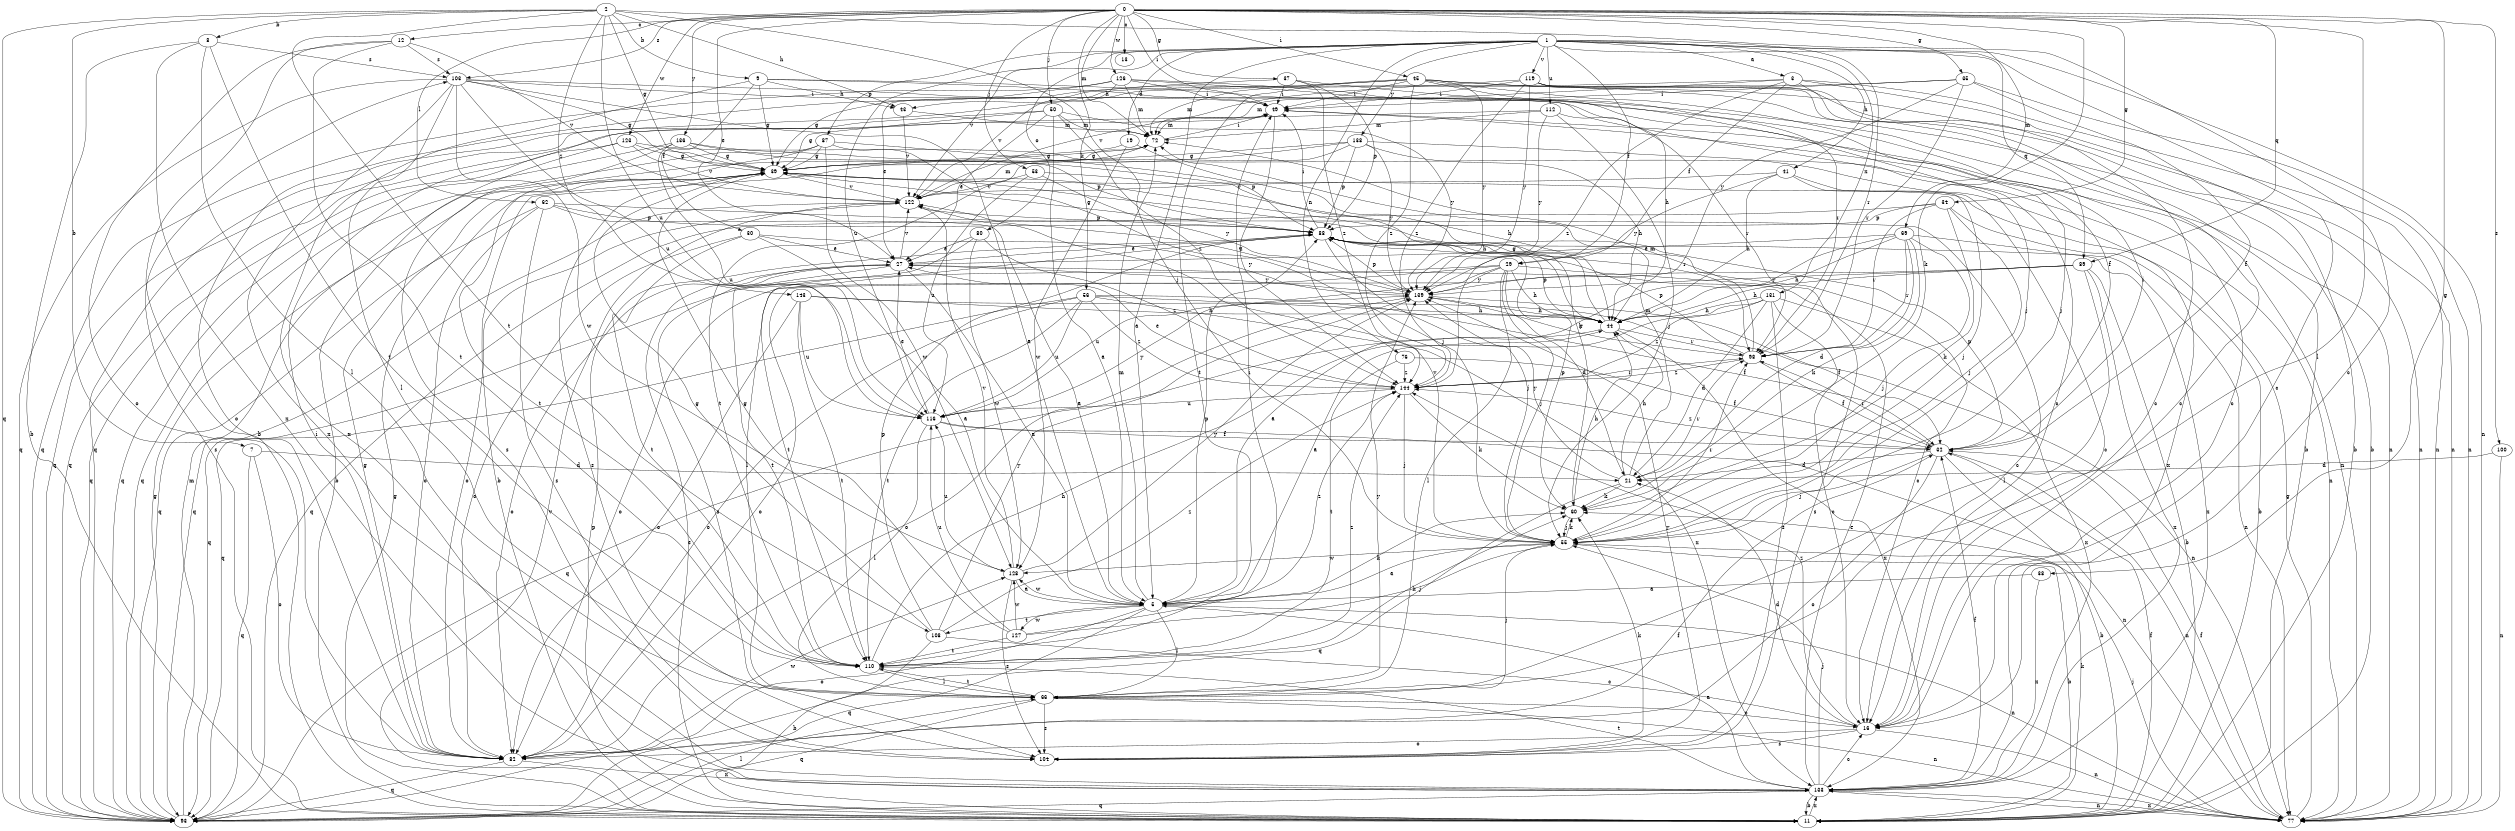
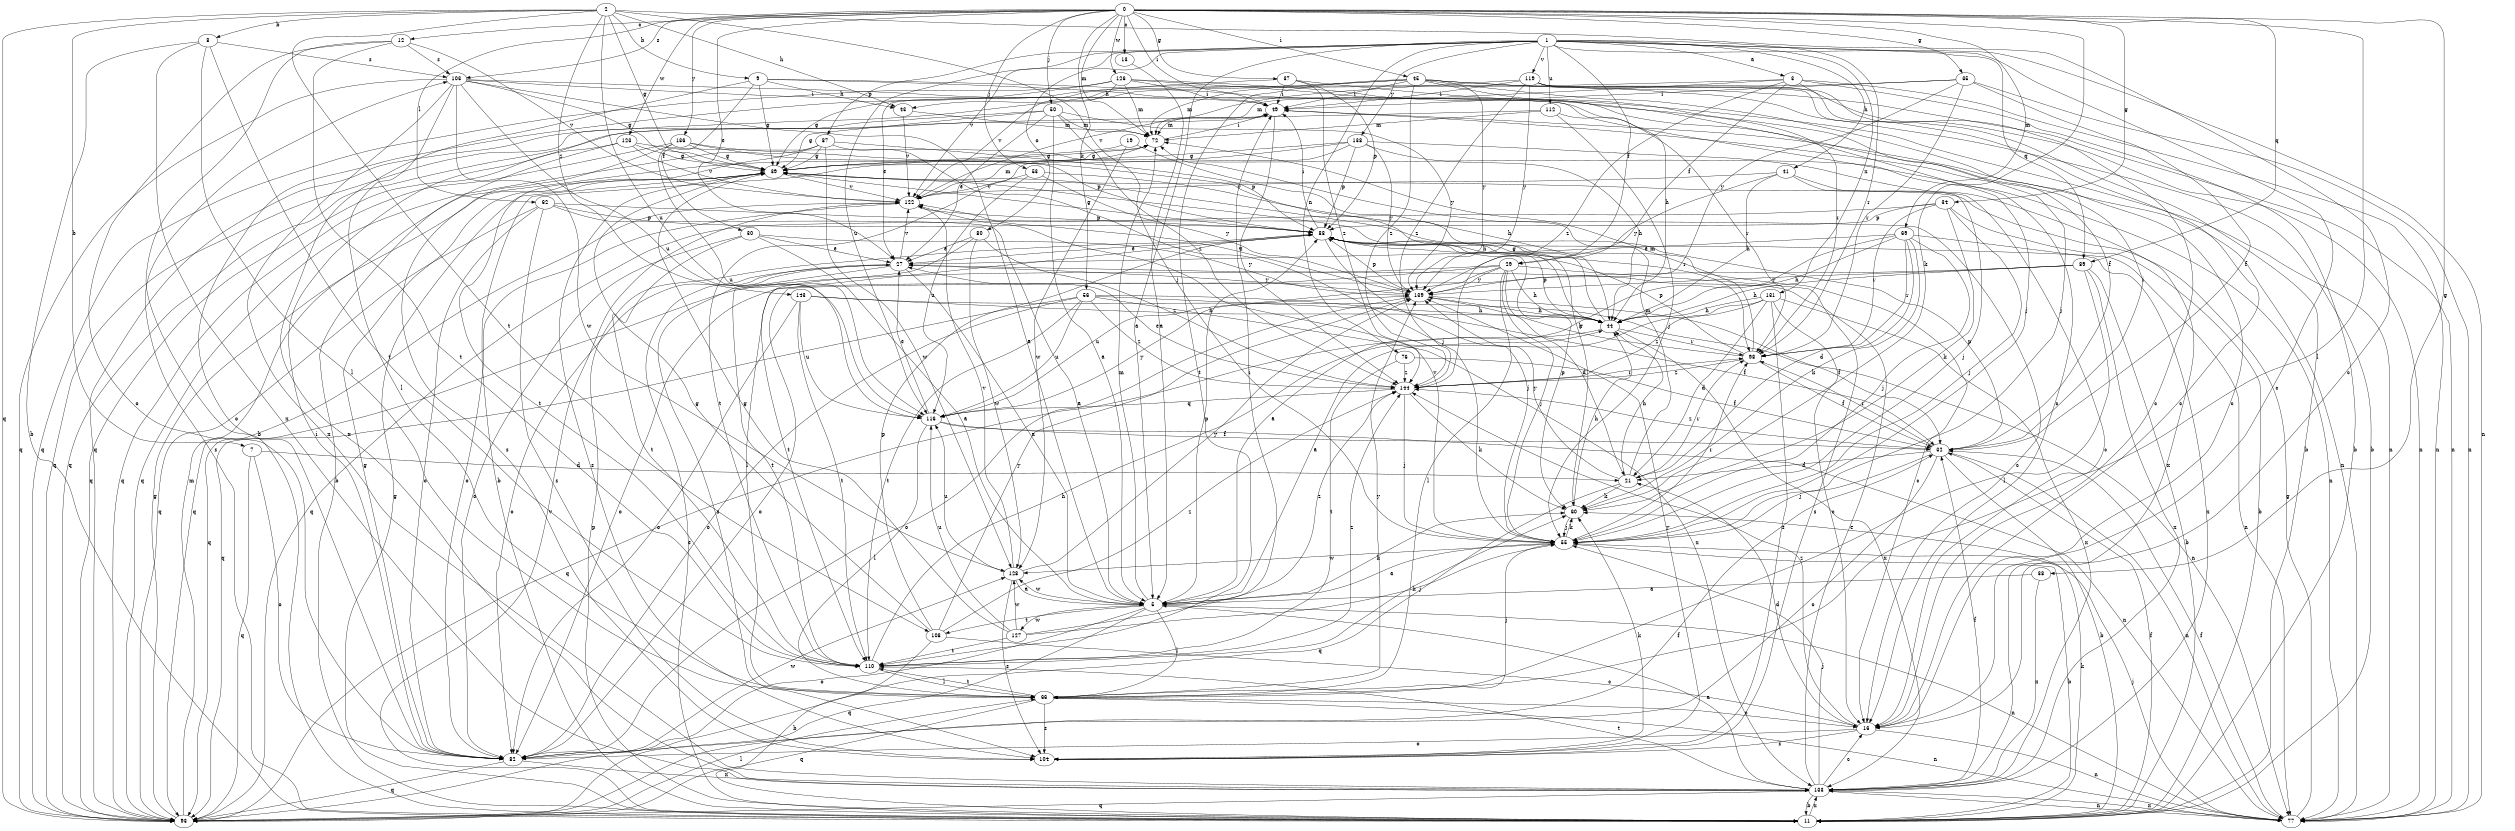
  strict digraph {
    0
    12
    13
    27
    34
    35
    37
    38
    45
    49
    50
    53
    56
    60
    62
    66
    69
    72
    89
-   100
    103
    123
    126
    136
    122
    11
    82
    110
    5
    104
    139
    98
    55
    93
    88
    77
    32
    39
    144
    133
    16
    116
    44
    21
    128
    1
    3
    19
    29
    41
    76
    80
    87
    112
    119
    131
    138
    43
    108
    127
    2
    7
    8
    9
    143
    30
    0 -> 12 [label=c]
    0 -> 13 [label=c]
    0 -> 27 [label=e]
    0 -> 34 [label=g]
    0 -> 35 [label=g]
    0 -> 37 [label=g]
    0 -> 38 [label=g]
    0 -> 45 [label=i]
    0 -> 49 [label=i]
    0 -> 50 [label=j]
    0 -> 53 [label=j]
    0 -> 56 [label=k]
    0 -> 60 [label=k]
    0 -> 62 [label=l]
    0 -> 66 [label=l]
    0 -> 69 [label=m]
    0 -> 72 [label=m]
    0 -> 89 [label=q]
-   0 -> 100 [label=s]
    0 -> 103 [label=s]
    0 -> 123 [label=w]
    0 -> 126 [label=w]
    0 -> 136 [label=y]
    12 -> 103 [label=s]
    12 -> 122 [label=v]
    12 -> 11 [label=b]
    12 -> 82 [label=o]
    12 -> 110 [label=t]
+   13 -> 5 [label=a]
    27 -> 122 [label=v]
    27 -> 82 [label=o]
    27 -> 110 [label=t]
    27 -> 5 [label=a]
    27 -> 104 [label=s]
    27 -> 139 [label=y]
    34 -> 60 [label=k]
    34 -> 11 [label=b]
    34 -> 98 [label=r]
    34 -> 55 [label=j]
    34 -> 93 [label=q]
    34 -> 88 [label=p]
    35 -> 49 [label=i]
    35 -> 139 [label=y]
    35 -> 98 [label=r]
    35 -> 93 [label=q]
    35 -> 77 [label=n]
    35 -> 32 [label=f]
    37 -> 49 [label=i]
    37 -> 55 [label=j]
    37 -> 88 [label=p]
    37 -> 39 [label=g]
    37 -> 144 [label=z]
    38 -> 5 [label=a]
    38 -> 133 [label=x]
    45 -> 27 [label=e]
    45 -> 49 [label=i]
    45 -> 72 [label=m]
    45 -> 11 [label=b]
    45 -> 110 [label=t]
    45 -> 139 [label=y]
    45 -> 98 [label=r]
    45 -> 77 [label=n]
    45 -> 144 [label=z]
    45 -> 16 [label=c]
    49 -> 72 [label=m]
    49 -> 77 [label=n]
    49 -> 144 [label=z]
    50 -> 27 [label=e]
    50 -> 72 [label=m]
    50 -> 5 [label=a]
    50 -> 139 [label=y]
    50 -> 93 [label=q]
    50 -> 39 [label=g]
    50 -> 144 [label=z]
    53 -> 122 [label=v]
    53 -> 139 [label=y]
    53 -> 98 [label=r]
    53 -> 116 [label=u]
    56 -> 82 [label=o]
    56 -> 110 [label=t]
    56 -> 93 [label=q]
    56 -> 32 [label=f]
    56 -> 144 [label=z]
    56 -> 133 [label=x]
    56 -> 116 [label=u]
    56 -> 44 [label=h]
    60 -> 55 [label=j]
    60 -> 44 [label=h]
    62 -> 82 [label=o]
    62 -> 5 [label=a]
    62 -> 104 [label=s]
    62 -> 93 [label=q]
    62 -> 88 [label=p]
    62 -> 16 [label=c]
    66 -> 110 [label=t]
    66 -> 104 [label=s]
    66 -> 139 [label=y]
    66 -> 55 [label=j]
    66 -> 93 [label=q]
    66 -> 77 [label=n]
    66 -> 16 [label=c]
    69 -> 27 [label=e]
    69 -> 60 [label=k]
    69 -> 5 [label=a]
    69 -> 98 [label=r]
    69 -> 55 [label=j]
    69 -> 133 [label=x]
    69 -> 44 [label=h]
    69 -> 21 [label=d]
    72 -> 49 [label=i]
    72 -> 39 [label=g]
    89 -> 66 [label=l]
    89 -> 11 [label=b]
    89 -> 82 [label=o]
    89 -> 139 [label=y]
    89 -> 133 [label=x]
    89 -> 44 [label=h]
-   100 -> 77 [label=n]
-   100 -> 21 [label=d]
    103 -> 49 [label=i]
    103 -> 66 [label=l]
    103 -> 5 [label=a]
    103 -> 93 [label=q]
    103 -> 39 [label=g]
    103 -> 133 [label=x]
    103 -> 16 [label=c]
    103 -> 116 [label=u]
    103 -> 128 [label=w]
    123 -> 122 [label=v]
    123 -> 11 [label=b]
    123 -> 93 [label=q]
    123 -> 77 [label=n]
    123 -> 39 [label=g]
    126 -> 49 [label=i]
    126 -> 72 [label=m]
    126 -> 122 [label=v]
    126 -> 82 [label=o]
    126 -> 55 [label=j]
    126 -> 93 [label=q]
    126 -> 77 [label=n]
    136 -> 60 [label=k]
    136 -> 104 [label=s]
    136 -> 93 [label=q]
    136 -> 88 [label=p]
    136 -> 39 [label=g]
    136 -> 116 [label=u]
    122 -> 72 [label=m]
    122 -> 82 [label=o]
    122 -> 93 [label=q]
    122 -> 88 [label=p]
    11 -> 27 [label=e]
    11 -> 60 [label=k]
    11 -> 103 [label=s]
    11 -> 122 [label=v]
    11 -> 88 [label=p]
    11 -> 32 [label=f]
    11 -> 39 [label=g]
    11 -> 133 [label=x]
    82 -> 49 [label=i]
    82 -> 93 [label=q]
    82 -> 39 [label=g]
    82 -> 133 [label=x]
    82 -> 128 [label=w]
    110 -> 60 [label=k]
    110 -> 66 [label=l]
    110 -> 144 [label=z]
    110 -> 44 [label=h]
    5 -> 60 [label=k]
    5 -> 66 [label=l]
    5 -> 72 [label=m]
    5 -> 82 [label=o]
    5 -> 93 [label=q]
    5 -> 88 [label=p]
    5 -> 77 [label=n]
    5 -> 144 [label=z]
    5 -> 128 [label=w]
    5 -> 108 [label=t]
    5 -> 127 [label=w]
    104 -> 60 [label=k]
    104 -> 139 [label=y]
    139 -> 122 [label=v]
    139 -> 82 [label=o]
    139 -> 88 [label=p]
    139 -> 32 [label=f]
    139 -> 44 [label=h]
    98 -> 72 [label=m]
    98 -> 139 [label=y]
    98 -> 88 [label=p]
    98 -> 32 [label=f]
    98 -> 144 [label=z]
    55 -> 60 [label=k]
    55 -> 122 [label=v]
    55 -> 11 [label=b]
    55 -> 5 [label=a]
    55 -> 98 [label=r]
    55 -> 128 [label=w]
    93 -> 66 [label=l]
    93 -> 72 [label=m]
    93 -> 32 [label=f]
    93 -> 39 [label=g]
    88 -> 27 [label=e]
    88 -> 49 [label=i]
    88 -> 60 [label=p]
    88 -> 66 [label=l]
    88 -> 55 [label=j]
    88 -> 77 [label=n]
    88 -> 39 [label=g]
    88 -> 16 [label=c]
    77 -> 55 [label=j]
    77 -> 32 [label=f]
    77 -> 39 [label=g]
    77 -> 133 [label=x]
    32 -> 49 [label=i]
    32 -> 11 [label=b]
    32 -> 82 [label=o]
    32 -> 98 [label=r]
    32 -> 55 [label=j]
    32 -> 88 [label=p]
    32 -> 77 [label=n]
    32 -> 144 [label=z]
    32 -> 21 [label=d]
    39 -> 122 [label=v]
    39 -> 104 [label=s]
    39 -> 44 [label=h]
    144 -> 27 [label=e]
    144 -> 60 [label=k]
    144 -> 98 [label=r]
    144 -> 55 [label=j]
-   144 -> 116 [label=u]
+   144 -> 116 [label=q]
    133 -> 27 [label=e]
    133 -> 11 [label=b]
    133 -> 110 [label=t]
    133 -> 5 [label=a]
    133 -> 55 [label=j]
    133 -> 93 [label=q]
    133 -> 77 [label=n]
    133 -> 32 [label=f]
    133 -> 16 [label=c]
    16 -> 82 [label=o]
    16 -> 104 [label=s]
    16 -> 77 [label=n]
    16 -> 144 [label=z]
    16 -> 21 [label=d]
    116 -> 27 [label=e]
    116 -> 66 [label=l]
    116 -> 139 [label=y]
    116 -> 77 [label=n]
    116 -> 32 [label=f]
    44 -> 98 [label=r]
    44 -> 93 [label=q]
    44 -> 88 [label=p]
    44 -> 39 [label=g]
    44 -> 133 [label=x]
    21 -> 60 [label=k]
    21 -> 72 [label=m]
    21 -> 139 [label=y]
    21 -> 98 [label=r]
    21 -> 93 [label=q]
    21 -> 44 [label=h]
    128 -> 122 [label=v]
    128 -> 5 [label=a]
    128 -> 104 [label=s]
    128 -> 139 [label=y]
    128 -> 116 [label=u]
    1 -> 89 [label=q]
    1 -> 122 [label=v]
    1 -> 5 [label=a]
    1 -> 98 [label=r]
    1 -> 77 [label=n]
    1 -> 16 [label=c]
    1 -> 116 [label=u]
    1 -> 3 [label=a]
-   1 -> 19 [label=d]
    1 -> 29 [label=f]
    1 -> 41 [label=h]
    1 -> 76 [label=n]
    1 -> 80 [label=o]
    1 -> 87 [label=p]
    1 -> 112 [label=u]
    1 -> 119 [label=v]
    1 -> 131 [label=x]
    1 -> 138 [label=y]
    3 -> 72 [label=m]
    3 -> 11 [label=b]
    3 -> 77 [label=n]
    3 -> 144 [label=z]
    3 -> 16 [label=c]
    3 -> 29 [label=f]
    3 -> 43 [label=h]
    19 -> 39 [label=g]
    19 -> 44 [label=h]
    19 -> 128 [label=w]
    29 -> 66 [label=l]
    29 -> 82 [label=o]
    29 -> 104 [label=s]
    29 -> 139 [label=y]
    29 -> 55 [label=j]
    29 -> 93 [label=q]
    29 -> 116 [label=u]
    29 -> 44 [label=h]
    29 -> 21 [label=d]
    41 -> 122 [label=v]
    41 -> 139 [label=y]
    41 -> 55 [label=j]
    41 -> 16 [label=c]
    41 -> 44 [label=h]
    76 -> 110 [label=t]
    76 -> 32 [label=f]
    76 -> 144 [label=z]
    80 -> 27 [label=e]
    80 -> 110 [label=t]
    80 -> 144 [label=z]
    80 -> 128 [label=w]
    87 -> 110 [label=t]
    87 -> 55 [label=j]
    87 -> 93 [label=q]
    87 -> 88 [label=p]
    87 -> 39 [label=g]
    87 -> 128 [label=w]
    112 -> 72 [label=m]
-   112 -> 139 [label=y]
    112 -> 98 [label=r]
    112 -> 55 [label=j]
    112 -> 93 [label=q]
    119 -> 49 [label=i]
    119 -> 122 [label=v]
    119 -> 11 [label=b]
    119 -> 139 [label=y]
    119 -> 77 [label=n]
    119 -> 144 [label=z]
    119 -> 16 [label=c]
    131 -> 5 [label=a]
    131 -> 104 [label=s]
    131 -> 144 [label=z]
    131 -> 133 [label=x]
    131 -> 16 [label=c]
    131 -> 44 [label=h]
    131 -> 21 [label=d]
    138 -> 11 [label=b]
    138 -> 110 [label=t]
    138 -> 139 [label=y]
    138 -> 88 [label=p]
    138 -> 39 [label=g]
    138 -> 133 [label=x]
    138 -> 44 [label=h]
    43 -> 72 [label=m]
    43 -> 122 [label=v]
    108 -> 11 [label=b]
    108 -> 139 [label=y]
    108 -> 88 [label=p]
    108 -> 39 [label=g]
    108 -> 144 [label=z]
    108 -> 16 [label=c]
    127 -> 49 [label=i]
    127 -> 110 [label=t]
    127 -> 55 [label=j]
    127 -> 39 [label=g]
    127 -> 116 [label=u]
    127 -> 128 [label=w]
    2 -> 55 [label=j]
    2 -> 93 [label=q]
    2 -> 39 [label=g]
    2 -> 16 [label=c]
    2 -> 116 [label=u]
    2 -> 43 [label=h]
    2 -> 108 [label=t]
    2 -> 7 [label=b]
    2 -> 8 [label=b]
    2 -> 9 [label=b]
    2 -> 143 [label=z]
    7 -> 82 [label=o]
    7 -> 93 [label=q]
    7 -> 21 [label=d]
    8 -> 66 [label=l]
    8 -> 103 [label=s]
    8 -> 11 [label=b]
    8 -> 110 [label=t]
    8 -> 133 [label=x]
    9 -> 32 [label=f]
    9 -> 39 [label=g]
    9 -> 133 [label=x]
    9 -> 44 [label=h]
    9 -> 43 [label=h]
    9 -> 30 [label=f]
    143 -> 82 [label=o]
    143 -> 110 [label=t]
    143 -> 77 [label=n]
    143 -> 116 [label=u]
    143 -> 44 [label=h]
    30 -> 27 [label=e]
    30 -> 82 [label=o]
    30 -> 110 [label=t]
    30 -> 5 [label=a]
    30 -> 139 [label=y]
  }
